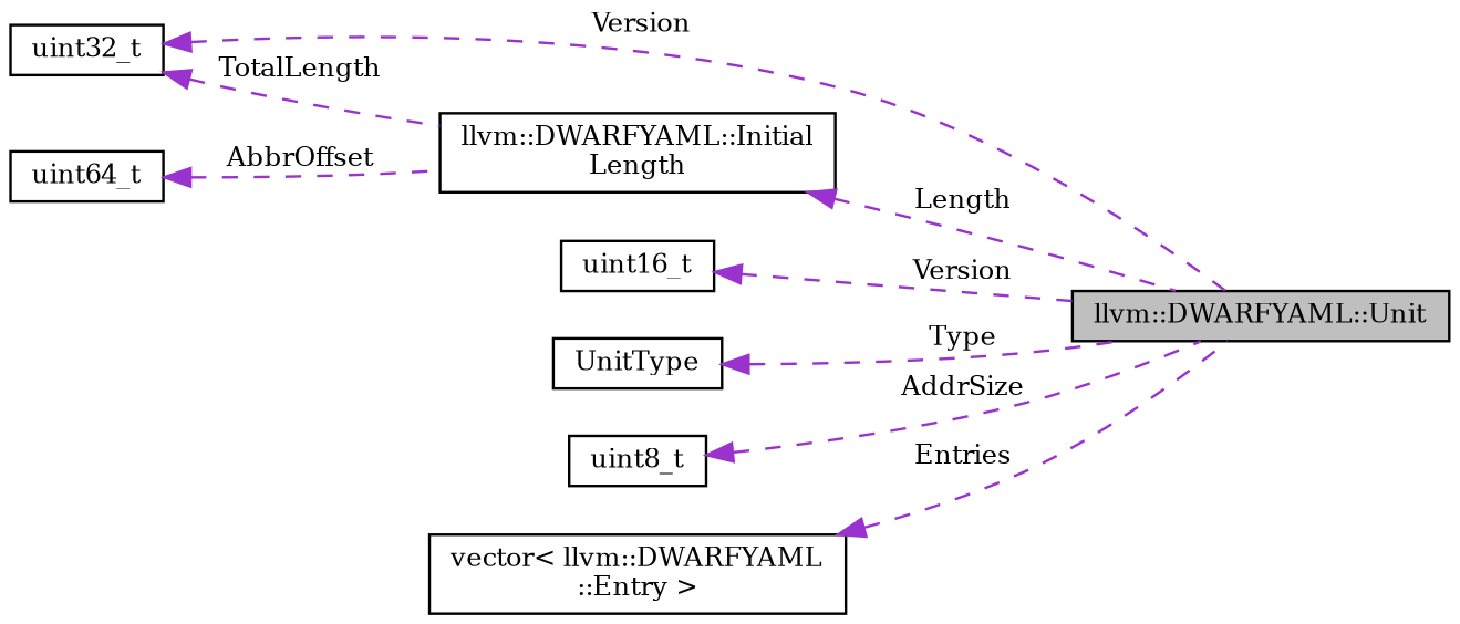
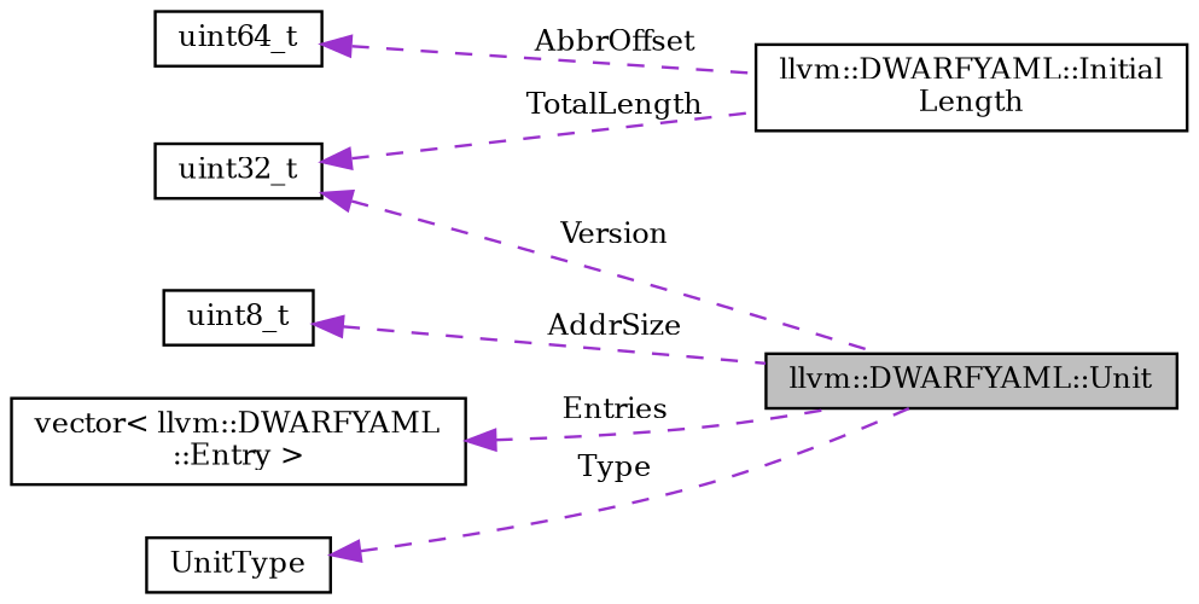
  digraph {
    fontname="DejaVu Serif"
    rankdir=LR
    node [color=black fontname="DejaVu Serif" fontsize=10 shape=box]
    edge [color=darkorchid3 dir=back fontname="DejaVu Serif" fontsize=10 labelfontname=Helvetica labelfontsize=10 style=dashed]
    n1 [fillcolor=grey75 fontcolor=black height=0.2 label="llvm::DWARFYAML::Unit" style=filled width=0.4]
    n2 [height=0.2 label="llvm::DWARFYAML::Initial\lLength" width=0.4]
    n3 [height=0.2 label=uint32_t width=0.4]
    n4 [height=0.2 label=uint64_t width=0.4]
-   n5 [height=0.2 label=uint16_t width=0.4]
    n6 [height=0.2 label=UnitType width=0.4]
    n7 [height=0.2 label=uint8_t width=0.4]
    n8 [height=0.2 label="vector\< llvm::DWARFYAML\l::Entry \>" width=0.4]
-   n2 -> n1 [label=" Length"]
    n3 -> n1 [label=" Version"]
    n3 -> n2 [label=" TotalLength"]
    n4 -> n2 [label=" AbbrOffset"]
-   n5 -> n1 [label=" Version"]
    n6 -> n1 [label=" Type"]
    n7 -> n1 [label=" AddrSize"]
    n8 -> n1 [label=" Entries"]
  }
